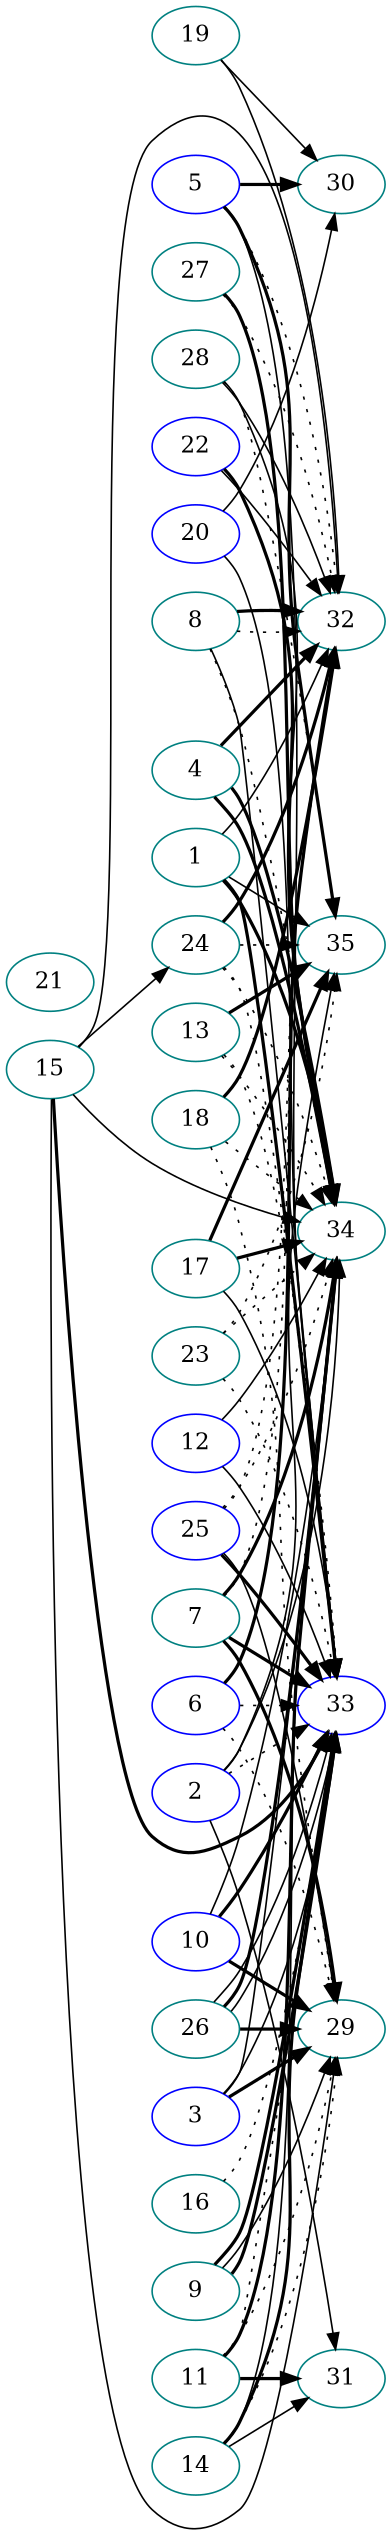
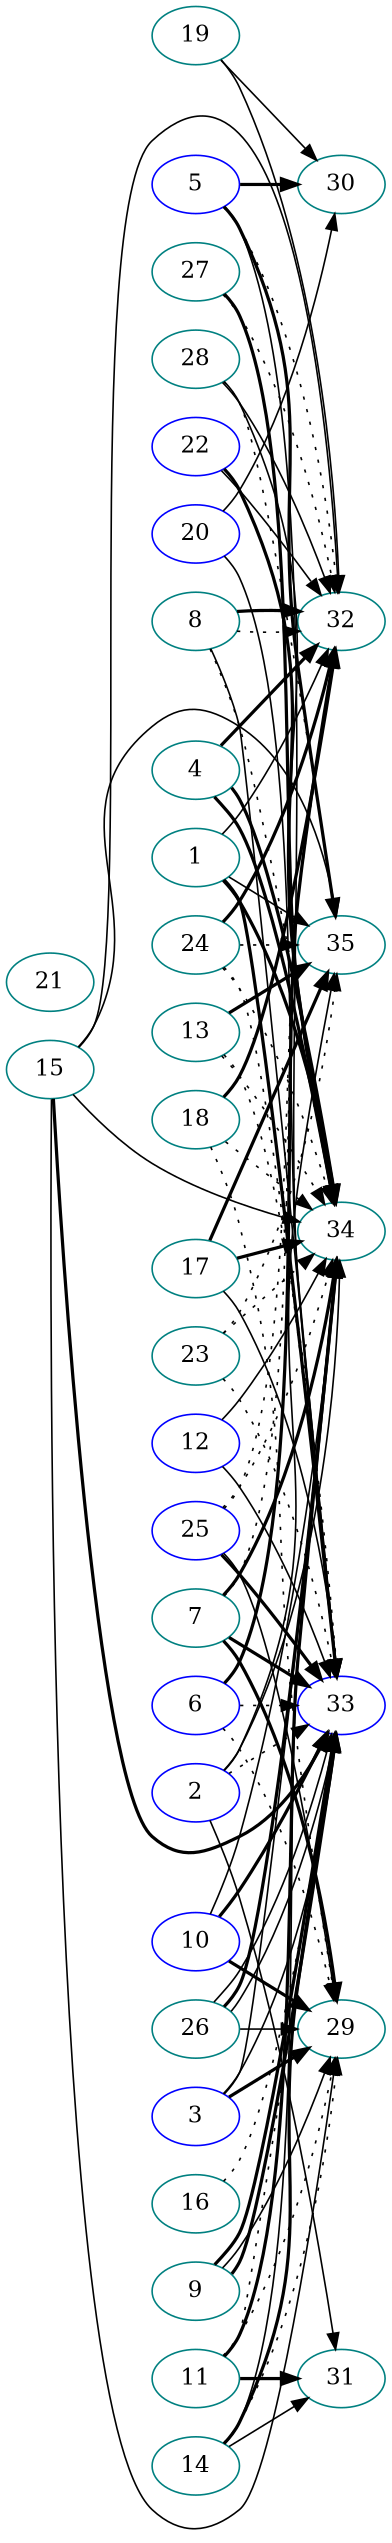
  digraph {
    rankdir=LR
    node [alpha=0.18 color=teal]
    edge [style=solid]
    1 [alpha=0.06 expect_size=13711360]
    32 [alpha=0.10 expect_size=42273792]
    33 [alpha=0.05 color=blue expect_size=32995328]
    34 [alpha=0.02 expect_size=20401152]
    35 [alpha=0.07 expect_size=34588672]
    2 [alpha=0.20 color=blue expect_size=45203456]
    31 [expect_size=15457280]
    3 [alpha=0.20 color=blue expect_size=38024192]
    29 [expect_size=8297472]
    4 [alpha=0.05 expect_size=35338240]
    5 [alpha=0.03 color=blue expect_size=27810816]
    30 [alpha=0.10 expect_size=6955008]
    6 [alpha=0.05 color=blue expect_size=31585280]
    7 [expect_size=52139008]
    8 [alpha=0.14 expect_size=46295040]
    9 [alpha=0.15 expect_size=25079808]
    10 [alpha=0.12 color=blue expect_size=37908480]
    11 [alpha=0.16 expect_size=45740032]
    12 [color=blue expect_size=12521472]
    13 [alpha=0.16 expect_size=11476992]
    14 [alpha=0.04 expect_size=11224064]
    15 [expect_size=23443456]
    16 [alpha=0.20 expect_size=30014464]
    17 [alpha=0.19 expect_size=41016320]
    18 [alpha=0.15 expect_size=36167680]
    19 [alpha=0.19 expect_size=21387264]
    20 [alpha=0.04 color=blue expect_size=10578944]
    21 [alpha=0.11 expect_size=39590912]
    22 [alpha=0.16 color=blue expect_size=30089216]
    23 [alpha=0.15 expect_size=26395648]
    24 [alpha=0.06 expect_size=17262592]
    25 [alpha=0.07 color=blue expect_size=27526144]
    26 [alpha=0.19 expect_size=22337536]
    27 [alpha=0.11 expect_size=22234112]
    28 [alpha=0.00 expect_size=19190784]
    1 -> 32
    1 -> 33 [style=bold]
    1 -> 34 [style=bold]
    1 -> 35
    2 -> 33 [style=dotted]
    2 -> 34
    2 -> 35
    2 -> 31
    3 -> 33
    3 -> 34
    3 -> 29 [style=bold]
    4 -> 32 [style=bold]
    4 -> 34 [style=bold]
    4 -> 34 [style=bold]
    5 -> 32 [style=dotted]
    5 -> 33
    5 -> 35 [style=bold]
    5 -> 30 [style=bold]
    6 -> 32 [style=bold]
    6 -> 33 [style=dotted]
    6 -> 29 [style=dotted]
    7 -> 32 [style=dotted]
    7 -> 33 [style=bold]
    7 -> 34 [style=bold]
    7 -> 29 [style=bold]
    8 -> 32 [style=dotted]
    8 -> 32 [style=bold]
    8 -> 33
    8 -> 34 [style=dotted]
    9 -> 33 [style=bold]
    9 -> 33 [style=bold]
    9 -> 29
    10 -> 33 [style=bold]
    10 -> 34
    10 -> 29 [style=bold]
    11 -> 33 [style=dotted]
    11 -> 34 [style=bold]
    11 -> 31 [style=bold]
    11 -> 29 [style=dotted]
    12 -> 33
    12 -> 34
    13 -> 33 [style=dotted]
    13 -> 34 [style=dotted]
    13 -> 35 [style=bold]
    14 -> 33 [style=bold]
    14 -> 34
    14 -> 31
    14 -> 29 [style=dotted]
    15 -> 32
    15 -> 33 [style=bold]
    15 -> 34
-   15 -> 24
+   15 -> 35
    15 -> 29
    16 -> 33 [style=dotted]
    17 -> 33
    17 -> 34 [style=bold]
    17 -> 35 [style=bold]
    18 -> 32 [style=bold]
    18 -> 34 [style=dotted]
    18 -> 29 [style=dotted]
    19 -> 32
    19 -> 30
    20 -> 33
    20 -> 30
    22 -> 32
    22 -> 34 [style=bold]
    23 -> 33 [style=dotted]
    23 -> 34 [style=dotted]
    23 -> 35 [style=dotted]
    24 -> 32 [style=bold]
    24 -> 33 [style=dotted]
    24 -> 34 [style=dotted]
    24 -> 35 [style=dotted]
    25 -> 32 [style=dotted]
    25 -> 33 [style=bold]
    25 -> 34 [style=dotted]
    25 -> 29
    26 -> 33
    26 -> 33
    26 -> 34 [style=bold]
-   26 -> 29 [style=bold]
+   26 -> 29
    27 -> 32 [style=dotted]
    27 -> 34 [style=bold]
    28 -> 32
    28 -> 34
    28 -> 35 [style=dotted]
  }
